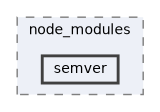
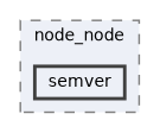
  digraph {
    compound=true
    n1 [color=grey25 fillcolor="#edf0f7" fontname=Helvetica fontsize=10 height=0.2 label=semver shape=box style="filled,bold" width=0.4]
    subgraph cluster_1 {
      bgcolor="#edf0f7"
      fontname=Helvetica
      fontsize=10
-     label=node_modules
+     label=node_node
      pencolor=grey50
      style="filled,dashed"
      n1
    }
  }
